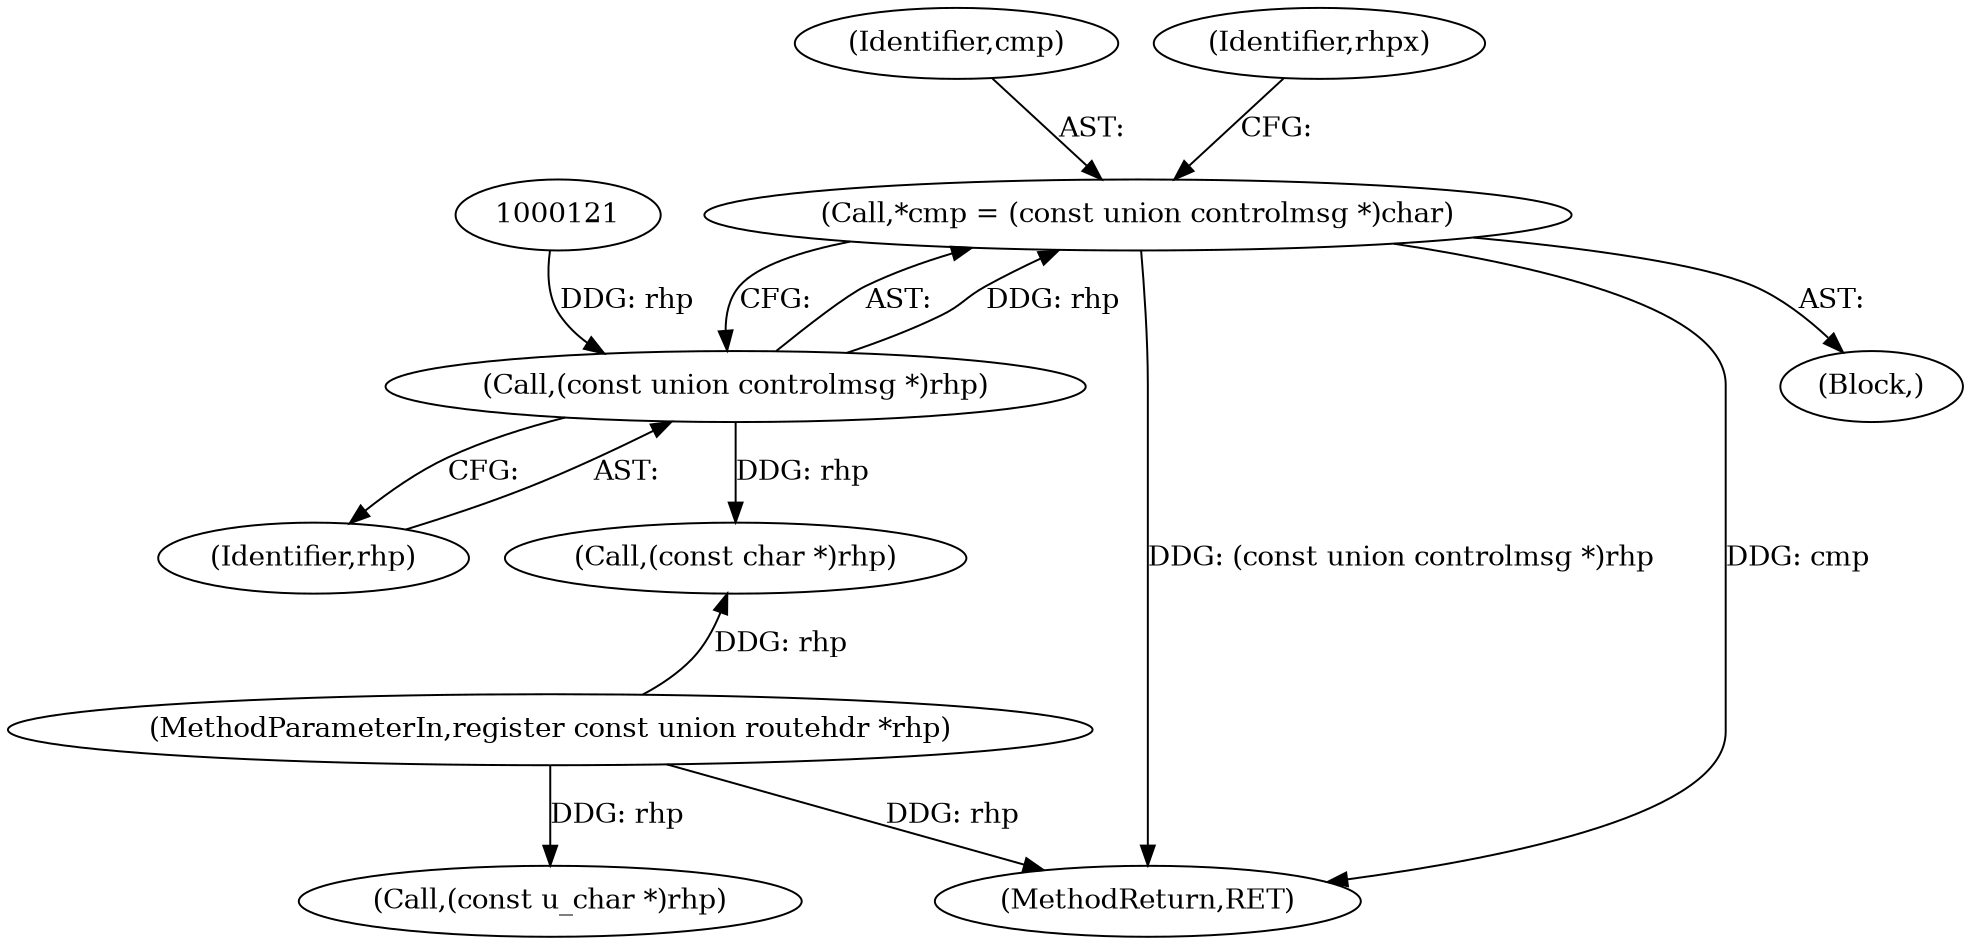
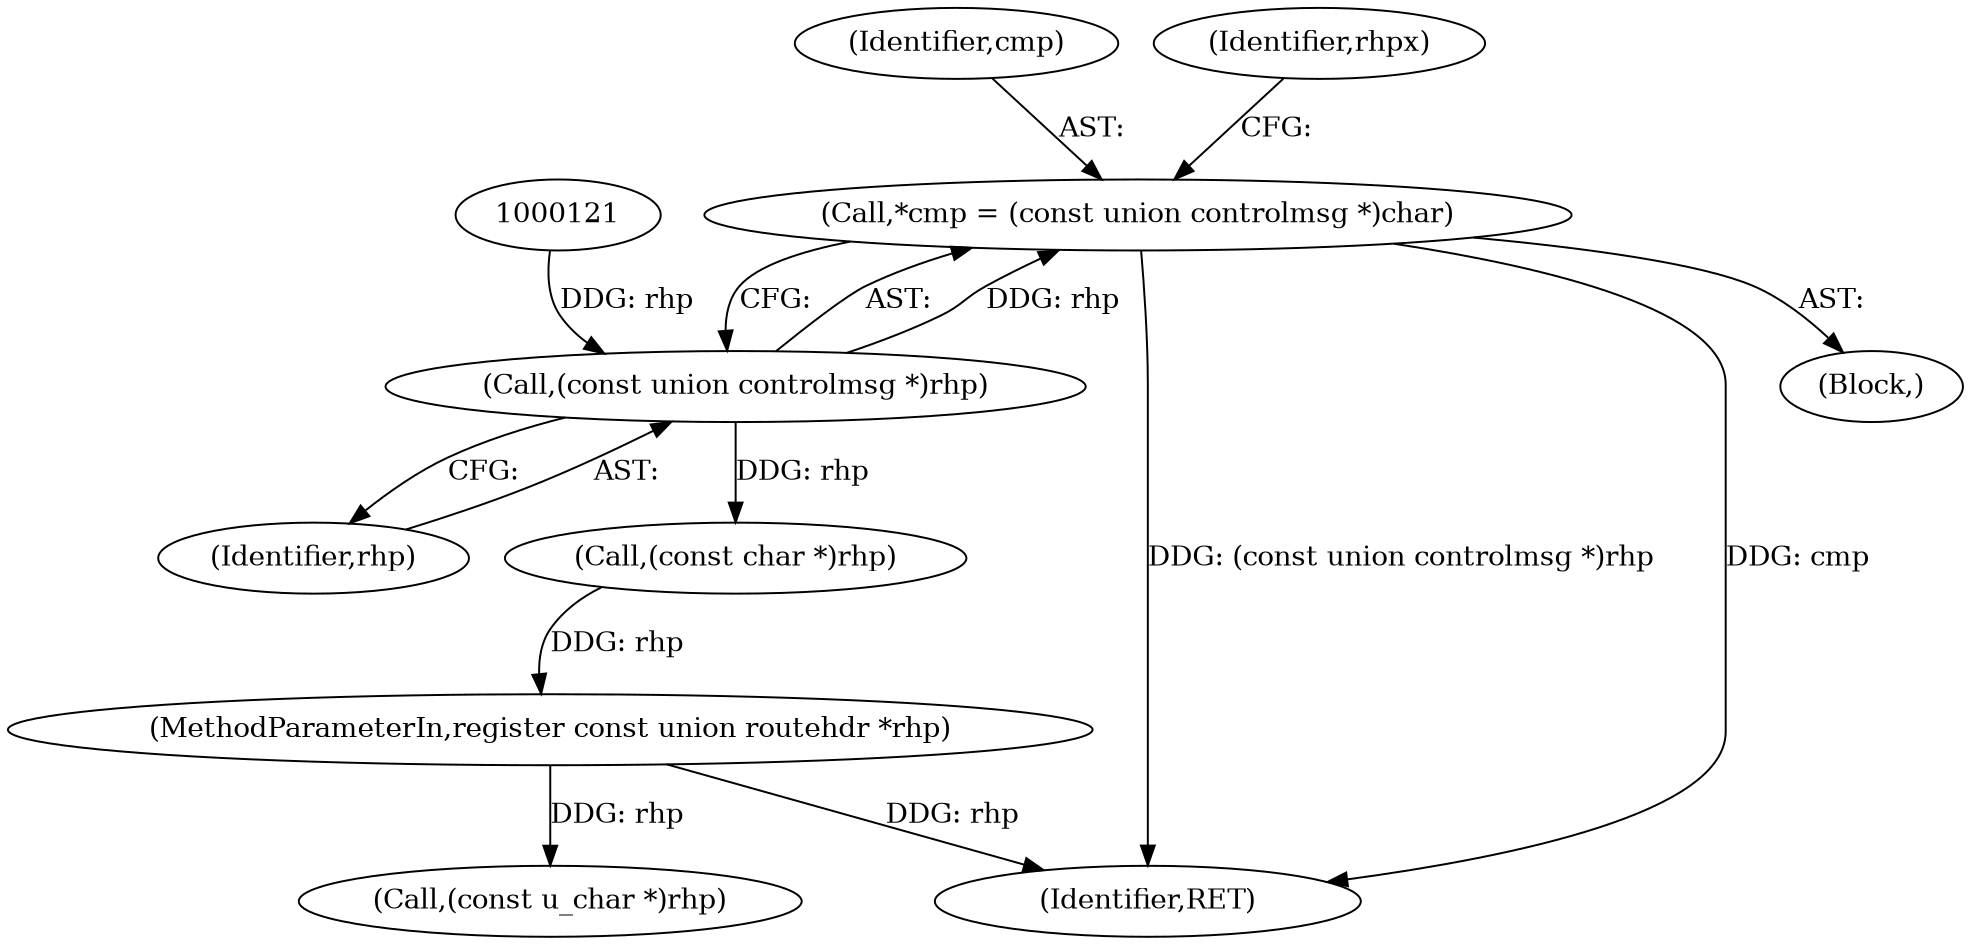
  digraph {
    n1 [label="(Call,*cmp = (const union controlmsg *)char)"]
    n2 [label="(Call,(const union controlmsg *)rhp)"]
-   n3 [label="(MethodReturn,RET)"]
+   n3 [label="(Identifier,RET)"]
    n4 [label="(Block,)"]
    n5 [label="(Identifier,rhp)"]
    n6 [label="(Call,(const char *)rhp)"]
    n7 [label="(MethodParameterIn,register const union routehdr *rhp)"]
    n8 [label="(Call,(const u_char *)rhp)"]
    n9 [label="(Identifier,cmp)"]
    n10 [label="(Identifier,rhpx)"]
    1000121
    n1 -> n2 [label="CFG: "]
    n1 -> n3 [label="DDG: (const union controlmsg *)rhp"]
    n1 -> n3 [label="DDG: cmp"]
    n1 -> n4 [label="AST: "]
    n2 -> n1 [label="AST: "]
    n2 -> n1 [label="DDG: rhp"]
    n2 -> n5 [label="CFG: "]
    n2 -> n6 [label="DDG: rhp"]
    n5 -> n2 [label="AST: "]
    n7 -> n3 [label="DDG: rhp"]
-   n7 -> n6 [label="DDG: rhp"]
+   n6 -> n7 [label="DDG: rhp"]
    n7 -> n8 [label="DDG: rhp"]
    n9 -> n1 [label="AST: "]
    n10 -> n1 [label="CFG: "]
    1000121 -> n2 [label="DDG: rhp"]
  }
